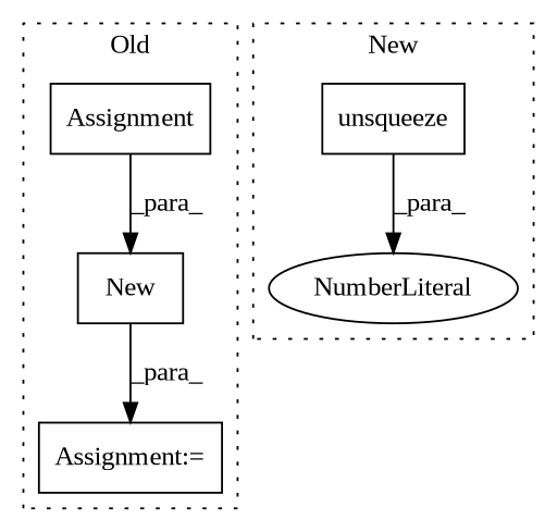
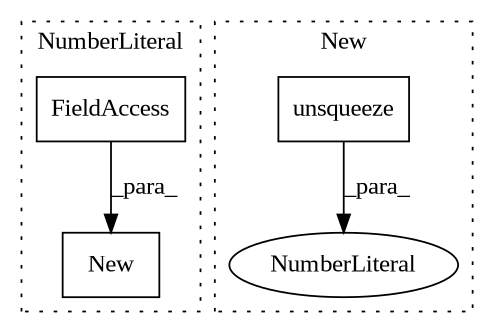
  digraph {
    fontname="Liberation Serif"
    node [a=32 fontname="Liberation Serif" l=1 shape=box]
    edge [fontname="Liberation Serif"]
    n1 [l=5 label=New s=2171]
-   n2 [a=7 label="Assignment:=" s=2157]
-   n3 [a=22 l=12 label=Assignment s=2158]
+   n3 [a=22 l=12 label=FieldAccess s=2158]
    n4 [l="10,1" label=unsqueeze s="2036,2047"]
    n5 [a=34 label=NumberLiteral s=2046 shape=ellipse]
    subgraph cluster_1 {
-     label=Old
+     label=NumberLiteral
      style=dotted
      n1
-     n2
      n3
    }
    subgraph cluster_2 {
      label=New
      style=dotted
      n4
      n5
    }
-   n1 -> n2 [label=_para_]
    n3 -> n1 [label=_para_]
    n4 -> n5 [label=_para_]
  }
